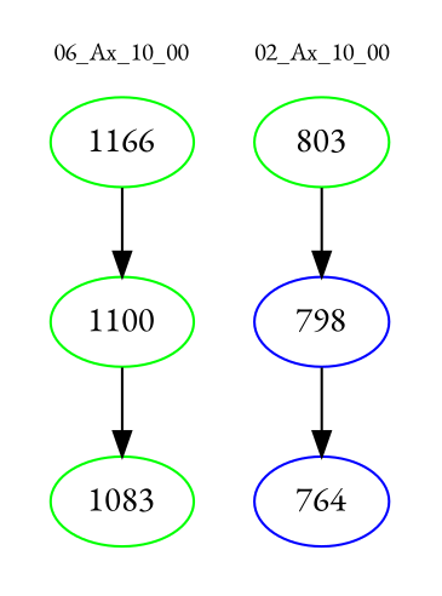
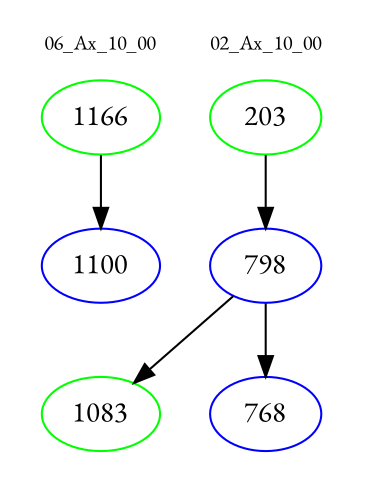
  digraph {
    fontname="EB Garamond"
    node [color=green fontname="EB Garamond"]
    edge [color=black fontname="EB Garamond"]
    n1 [label=1166]
-   n2 [label=1100]
+   n2 [color=blue label=1100]
    n3 [label=1083]
-   n4 [label=803]
+   n4 [label=203]
    n5 [color=blue label=798]
-   n6 [color=blue label=764]
+   n6 [color=blue label=768]
    subgraph cluster_1 {
      color=white
      fontsize=10
      label="06_Ax_10_00"
      n1
      n2
      n3
    }
    subgraph cluster_2 {
      color=white
      fontsize=10
      label="02_Ax_10_00"
      n4
      n5
      n6
    }
    n1 -> n2
-   n2 -> n3
+   n5 -> n3
    n4 -> n5
    n5 -> n6
  }
